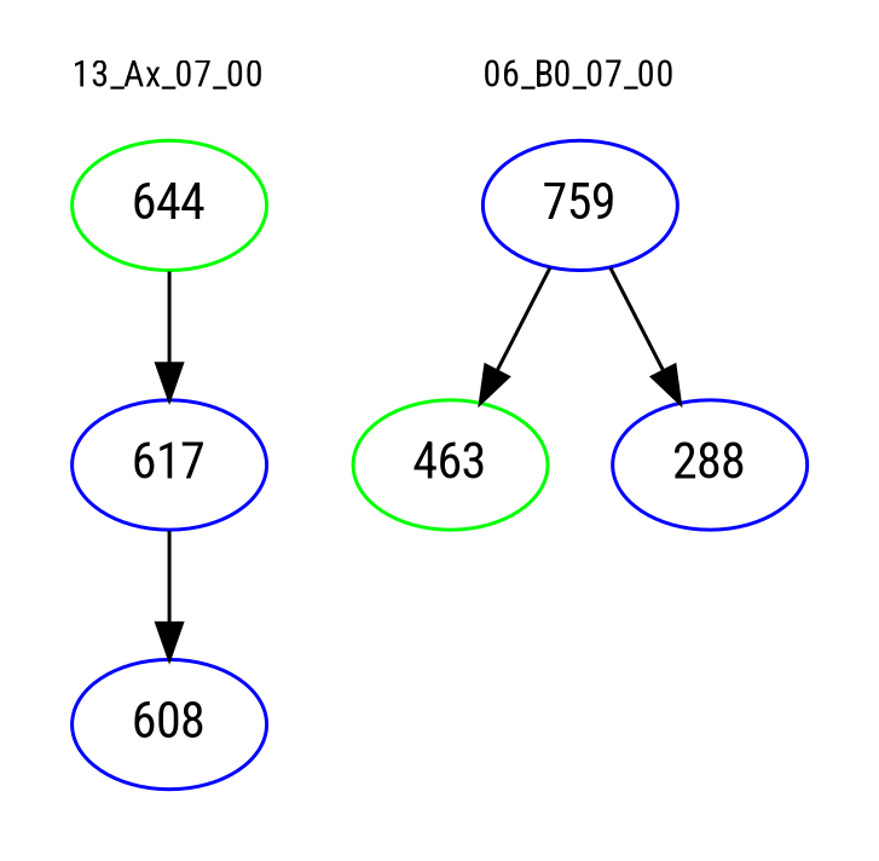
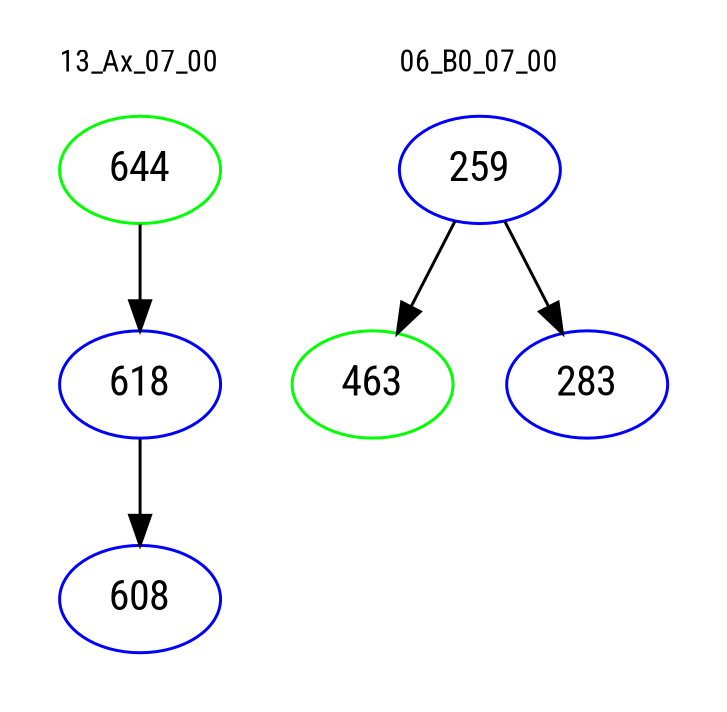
  digraph {
    fontname="Roboto Condensed"
    node [color=blue fontname="Roboto Condensed"]
    edge [color=black fontname="Roboto Condensed"]
-   n1 [label=617]
+   n1 [label=618]
    n2 [label=608]
    n3 [color=green label=644]
-   n4 [label=759]
+   n4 [label=259]
    n5 [color=green label=463]
-   n6 [label=288]
+   n6 [label=283]
    subgraph cluster_1 {
      color=white
      fontsize=10
      label="13_Ax_07_00"
      n1
      n2
      n3
    }
    subgraph cluster_2 {
      color=white
      fontsize=10
      label="06_B0_07_00"
      n4
      n5
      n6
    }
    n1 -> n2
    n3 -> n1
    n4 -> n5
    n4 -> n6
  }
